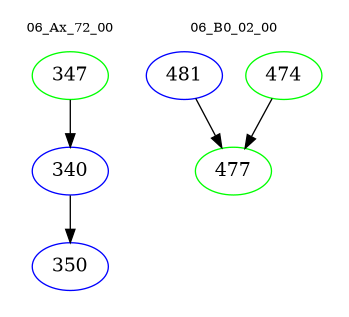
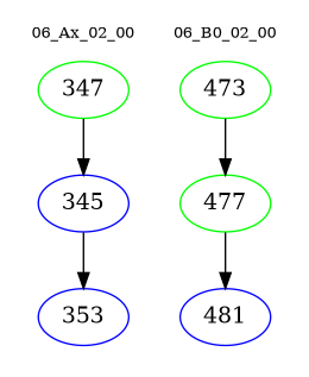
  digraph {
    node [color=green]
    edge [color=black]
    n1 [label=347]
-   n2 [color=blue label=340]
-   n3 [color=blue label=350]
-   n4 [label=474]
+   n2 [color=blue label=345]
+   n3 [color=blue label=353]
+   n4 [label=473]
    n5 [label=477]
    n6 [color=blue label=481]
    subgraph cluster_1 {
      color=white
      fontsize=10
-     label="06_Ax_72_00"
+     label="06_Ax_02_00"
      n1
      n2
      n3
    }
    subgraph cluster_2 {
      color=white
      fontsize=10
      label="06_B0_02_00"
      n4
      n5
      n6
    }
    n1 -> n2
    n2 -> n3
    n4 -> n5
-   n6 -> n5
+   n5 -> n6
  }
